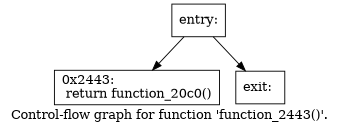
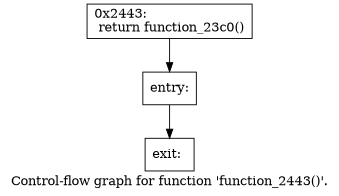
  digraph {
    label="Control-flow graph for function 'function_2443()'."
    node [shape=record]
    n1 [label="{entry:\l}"]
-   n2 [label="{0x2443:\l  return function_20c0()\l}"]
+   n2 [label="{0x2443:\l  return function_23c0()\l}"]
    n3 [label="{exit:\l}"]
-   n1 -> n2
+   n2 -> n1
    n1 -> n3
  }
